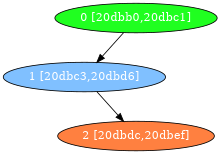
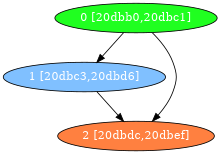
  digraph {
    node [fontcolor="#ffffff" shape=oval style=filled]
    n1 [fillcolor="#20FF20" label="0 [20dbb0,20dbc1]"]
    n2 [fillcolor="#80C0FF" label="1 [20dbc3,20dbd6]"]
    n3 [fillcolor="#FF8040" label="2 [20dbdc,20dbef]"]
    n1 -> n2
+   n1 -> n3
    n2 -> n3
  }
